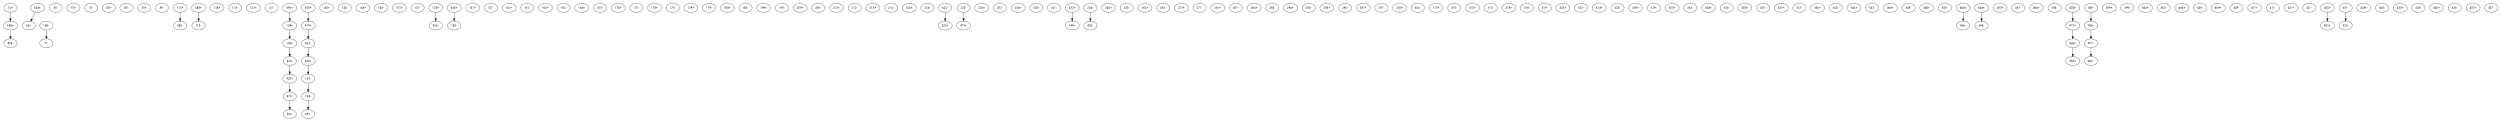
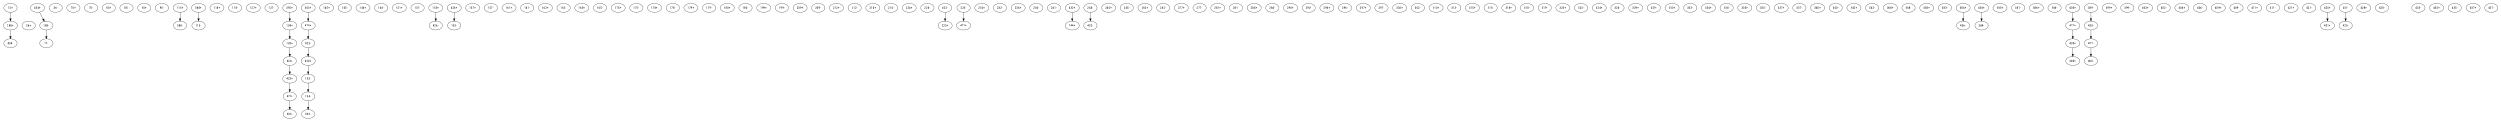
  digraph {
    fontname="Roboto Condensed"
    k=96
    node [fontname="Roboto Condensed" l=191]
    edge [d=-95 e=0.0 fontname="Roboto Condensed"]
    "12+" [l=21514]
    "188+" [l=159]
    "434-" [l=157723]
    "12-" [l=21514]
    "36+"
    "36-"
    "70+" [l=110]
    "70-" [l=110]
    "85+" [l=126]
    "85-" [l=126]
    "90+" [l=149]
    "90-" [l=149]
    "115+" [l=173]
    "388-" [l=55063]
    "115-" [l=173]
    "118+" [l=188]
    "118-" [l=188]
    "127+" [l=271]
    "127-" [l=271]
    "134+" [l=200]
    "135+"
    "420-" [l=1623]
    "134-" [l=200]
    "392-" [l=275]
    "423+" [l=430492]
    "135-"
    "145+" [l=385]
    "145-" [l=385]
    "146+" [l=139]
    "146-" [l=139]
    "151+"
    "151-"
    "155+" [l=198]
    "426-" [l=150655]
    "155-" [l=198]
    "157+" [l=189]
    "157-" [l=189]
    "161+" [l=161]
    "161-" [l=161]
    "162+" [l=101]
    "162-" [l=101]
    "165+"
    "165-"
    "175+" [l=183]
    "175-" [l=183]
    "178+"
    "178-"
    "179+" [l=201]
    "179-" [l=201]
    "180+" [l=341]
    "180-" [l=341]
    "188-" [l=159]
    "199+" [l=181]
    "199-" [l=181]
    "209+" [l=206]
    "209-" [l=206]
    "212+" [l=159]
    "212-" [l=159]
    "214+" [l=188]
    "214-" [l=188]
    "224+" [l=118]
    "224-" [l=118]
    "225+" [l=186]
    "225-" [l=186]
    "422+" [l=113897]
    "232+" [l=600]
    "232-" [l=600]
    "234+" [l=171]
    "234-" [l=171]
    "241-"
    "244+" [l=354]
    "244-" [l=354]
    "432-" [l=2228]
    "245+" [l=129]
    "245-" [l=129]
    "262+"
    "262-"
    "277+"
    "277-"
    "281+" [l=134]
    "281-" [l=134]
    "284+" [l=150]
    "284-" [l=150]
    "290+" [l=122]
    "290-" [l=122]
    "296+"
    "296-"
    "297+" [l=118]
    "297-" [l=118]
    "302+" [l=181]
    "302-" [l=181]
    "303+" [l=219]
    "429+" [l=661422]
    "423-" [l=430492]
    "303-" [l=219]
    "313+" [l=162]
    "313-" [l=162]
    "315+"
    "315-"
    "318+" [l=133]
    "318-" [l=133]
    "319-"
    "323+" [l=131]
    "323-" [l=131]
    "324+" [l=149]
    "324-" [l=149]
    "329+" [l=124]
    "329-" [l=124]
    "333+"
    "333-"
    "334+"
    "334-"
    "335+" [l=115]
    "335-" [l=115]
    "337+" [l=113]
    "337-" [l=113]
    "340+" [l=140]
    "340-" [l=140]
    "342+" [l=105]
    "342-" [l=105]
    "368+" [l=16834]
    "368-" [l=16834]
    "383+" [l=215]
    "383-" [l=215]
    "384+" [l=267313]
    "436-" [l=314084]
    "384-" [l=267313]
    "385+" [l=296]
    n129 [l=296 label="381-"]
    "386+" [l=429]
    "386-" [l=429]
    "388+" [l=55063]
    "389+" [l=536282]
    "389-" [l=536282]
    "430-" [l=475660]
    "427-" [l=226492]
    "392+" [l=275]
    "399+" [l=120]
    "399-" [l=120]
    "402+" [l=215]
    "402-" [l=215]
    "405+" [l=204]
    "427+" [l=226492]
    "430+" [l=475660]
    "405-" [l=204]
    "406+" [l=209]
    "406-" [l=209]
    "409+" [l=720]
    "409-" [l=720]
    "411+" [l=668]
    "411-" [l=668]
    "420+" [l=1623]
    "429-" [l=661422]
    "421+"
    "421-"
    "422-" [l=113897]
    "425+" [l=10155]
    "431+" [l=2002]
    "425-" [l=10155]
    "426+" [l=150655]
    "428+" [l=14028]
    "428-" [l=14028]
    "431-" [l=2002]
    "432+" [l=2228]
-   "433+" [l=12005]
    "433-" [l=12005]
    "434+" [l=157723]
    "435+" [l=335778]
    "435-" [l=335778]
    "436+" [l=314084]
    "437+" [l=25316]
    "437-" [l=25316]
    "12+" -> "188+" [n=33]
    "188+" -> "434-" [n=14]
    "115+" -> "388-" [d=-156 e=20.2 n=26]
    "134+" -> "135+" [e=""]
    "135+" -> "420-" [d=-73 n=320]
    "420-" -> "423+" [d=-214 e=12.8 n=65]
    "134-" -> "392-" [e=""]
    "423+" -> "429-" [d=-10 n=29]
    "135-" -> "134-" [e=""]
    "155+" -> "426-" [n=34]
    "188-" -> "12-" [n=33]
    "225-" -> "422+" [n=23]
    "244-" -> "432-" [d=-80 n=20]
    "303+" -> "429+" [d=-170 e=19.2 n=29]
    "429+" -> "423-" [d=-10 n=29]
    "423-" -> "420+" [d=-214 e=12.8 n=65]
    "384+" -> "436-" [d=-185 e=23.7 n=19]
    "388+" -> "115-" [d=-156 e=20.2 n=26]
    "389-" -> "430-" [d=-19 n=48]
    "430-" -> "427-" [d=-226437 e=15.1 n=47]
    "427-" -> "405-" [n=27]
    "392+" -> "134+" [e=""]
    "405+" -> "427+" [n=27]
    "427+" -> "430+" [d=-226437 e=15.1 n=47]
    "430+" -> "389+" [d=-19 n=48]
    "420+" -> "135-" [d=-73 n=320]
    "429-" -> "303-" [d=-170 e=19.2 n=29]
    "422-" -> "225+" [n=23]
    "425+" -> "431+" [d=-1950 e=22.5 n=21]
    "426+" -> "155-" [n=34]
    "431-" -> "425-" [d=-1950 e=22.5 n=21]
    "432+" -> "244+" [d=-80 n=20]
-   "434+" -> "36+" [n=14]
+   "434+" -> "188-" [n=14]
    "436+" -> "384-" [d=-185 e=23.7 n=19]
  }
